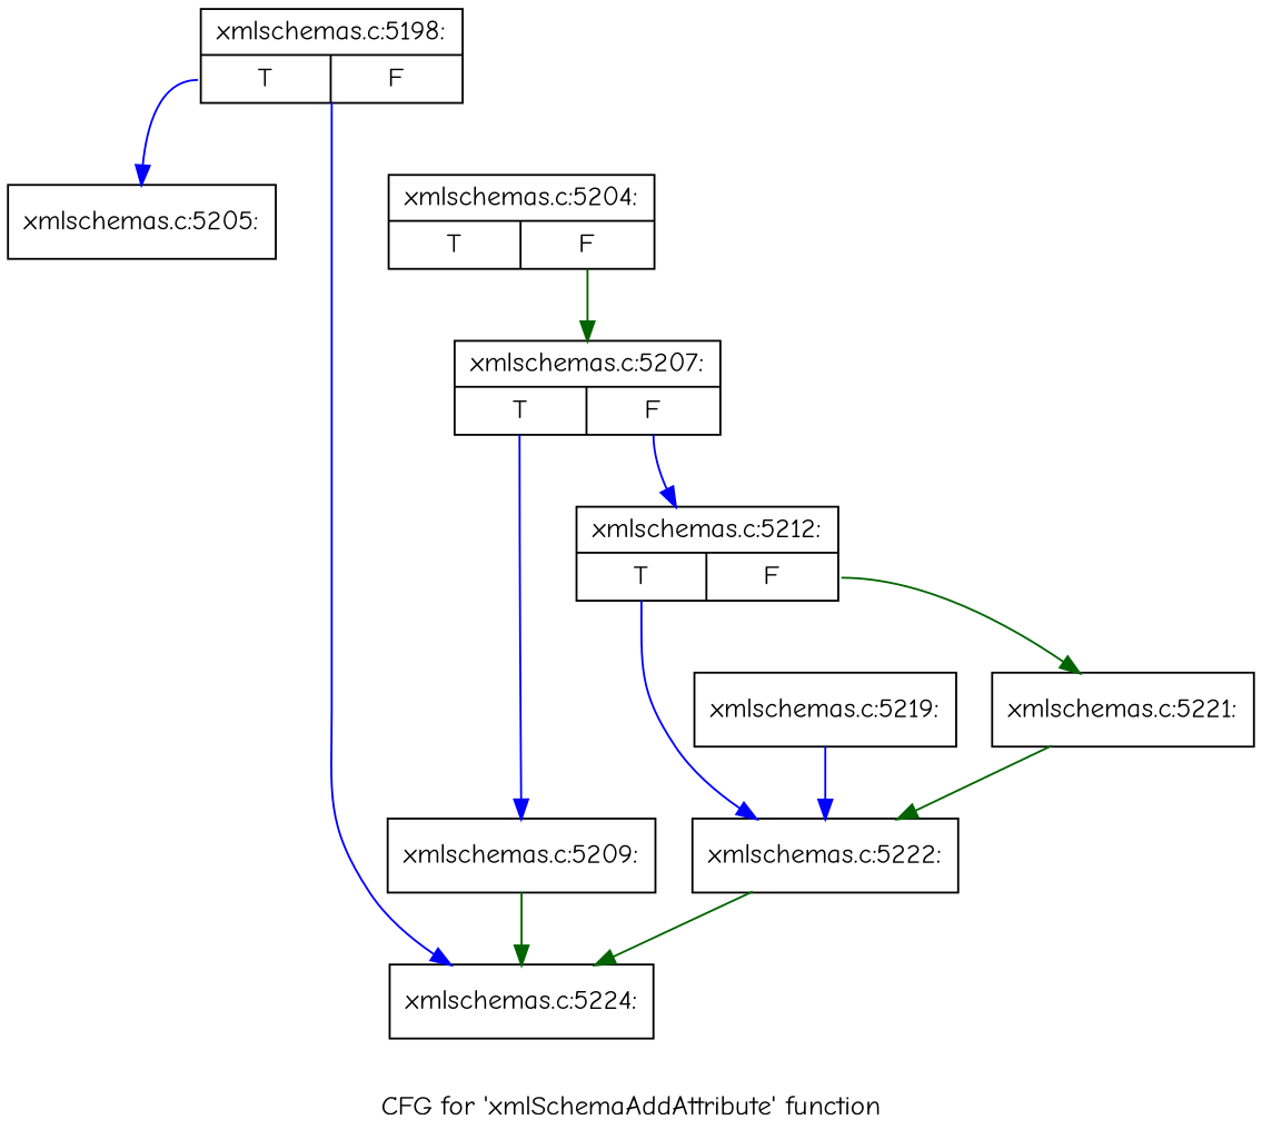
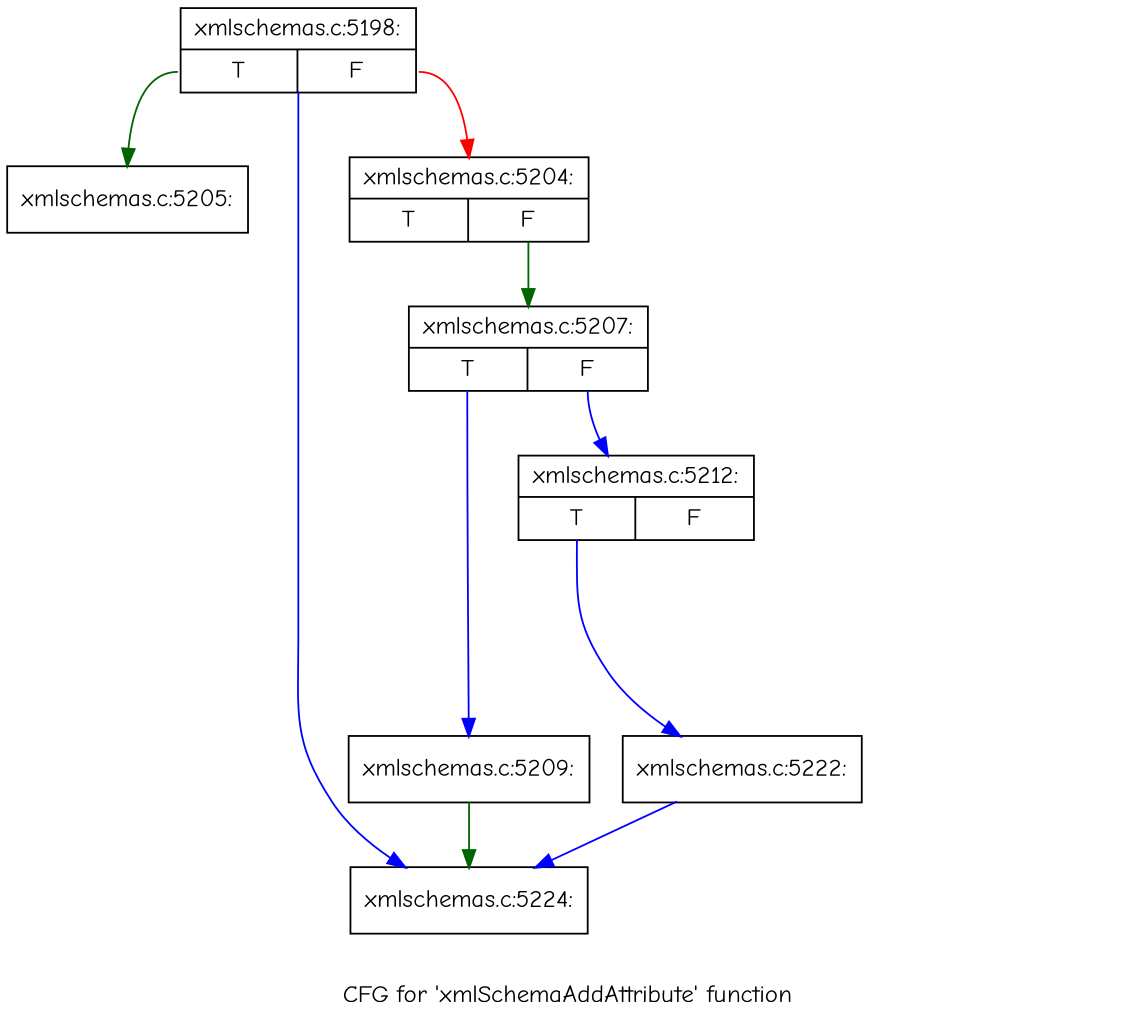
  digraph {
    fontname="Comic Neue"
    label="CFG for 'xmlSchemaAddAttribute' function"
    node [fontname="Comic Neue" shape=record]
    edge [color=blue fontname="Comic Neue"]
    n1 [label="{xmlschemas.c:5198:|{<s0>T|<s1>F}}"]
    n2 [label="{xmlschemas.c:5205:}"]
    n3 [label="{xmlschemas.c:5204:|{<s0>T|<s1>F}}"]
    n4 [label="{xmlschemas.c:5224:}"]
    n5 [label="{xmlschemas.c:5207:|{<s0>T|<s1>F}}"]
    n6 [label="{xmlschemas.c:5209:}"]
    n7 [label="{xmlschemas.c:5212:|{<s0>T|<s1>F}}"]
-   n8 [label="{xmlschemas.c:5221:}"]
    n9 [label="{xmlschemas.c:5222:}"]
-   n10 [label="{xmlschemas.c:5219:}"]
-   n1 -> n2 [tailport=s0]
+   n1 -> n2 [color=darkgreen tailport=s0]
+   n1 -> n3 [color=red tailport=s1]
    n1 -> n4
    n3 -> n5 [color=darkgreen tailport=s1]
    n5 -> n6 [tailport=s0]
    n5 -> n7 [tailport=s1]
    n6 -> n4 [color=darkgreen]
-   n7 -> n8 [color=darkgreen tailport=s1]
    n7 -> n9 [tailport=s0]
-   n8 -> n9 [color=darkgreen]
-   n9 -> n4 [color=darkgreen]
-   n10 -> n9
+   n9 -> n4
  }
